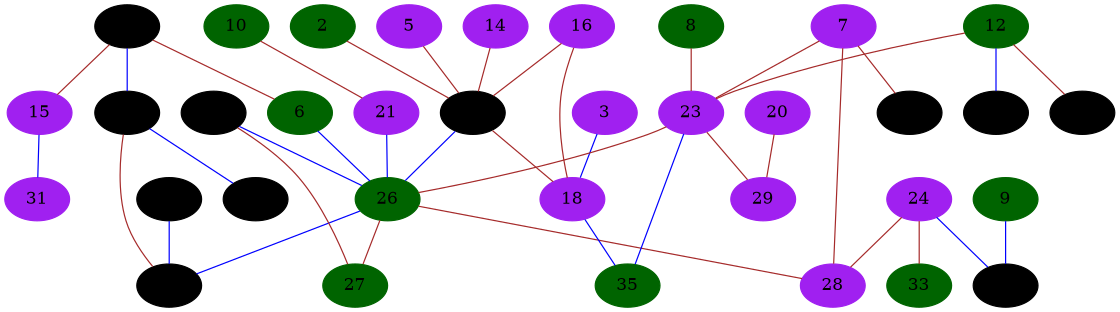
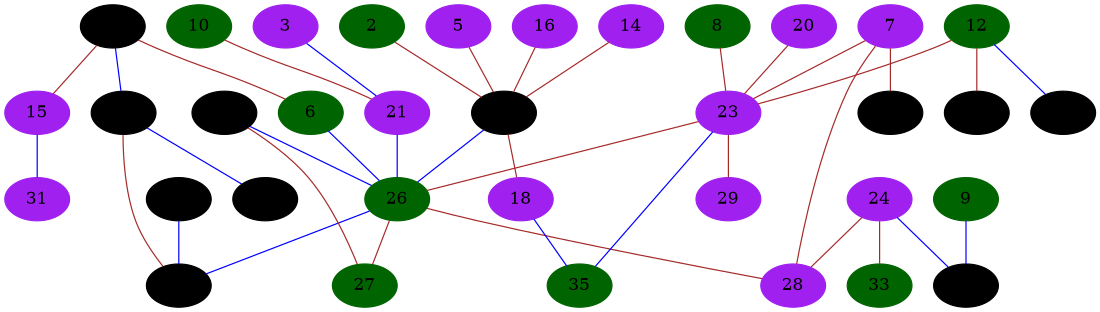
  graph {
    node [color=purple style=filled]
    edge [color=brown weight=1.0]
    1 [color=black]
    6 [color=darkgreen]
    11 [color=black]
    15
    26 [color=darkgreen]
    30 [color=black]
    32 [color=black]
    31
    2 [color=darkgreen]
    17 [color=black]
    18
    3
    21
    4 [color=black]
    5
    28
    27 [color=darkgreen]
    19 [color=black]
    7
    23
    16
    8 [color=darkgreen]
    35 [color=darkgreen]
    29
    9 [color=darkgreen]
    34 [color=black]
    10 [color=darkgreen]
    12 [color=darkgreen]
    22 [color=black]
    25 [color=black]
    13 [color=black]
    14
    20
    24
    33 [color=darkgreen]
    1 -- 6
    1 -- 11 [color=blue]
    1 -- 15
    6 -- 26 [color=blue]
    11 -- 30
    11 -- 32 [color=blue]
    15 -- 31 [color=blue]
    26 -- 30 [color=blue]
    26 -- 28
    26 -- 27
    2 -- 17
    17 -- 26 [color=blue]
    17 -- 18
    18 -- 35 [color=blue]
-   3 -- 18 [color=blue]
+   3 -- 21 [color=blue]
    21 -- 26 [color=blue]
    4 -- 30 [color=blue]
    5 -- 17
    7 -- 28
    7 -- 19
    7 -- 23
    23 -- 26
    23 -- 35 [color=blue]
    23 -- 29
    16 -- 17
-   16 -- 18
    8 -- 23
    9 -- 34 [color=blue]
    10 -- 21
    12 -- 23
    12 -- 22 [color=blue]
    12 -- 25
    13 -- 26 [color=blue]
    13 -- 27
    14 -- 17
-   20 -- 29
+   20 -- 23
    24 -- 28
    24 -- 34 [color=blue]
    24 -- 33
  }
